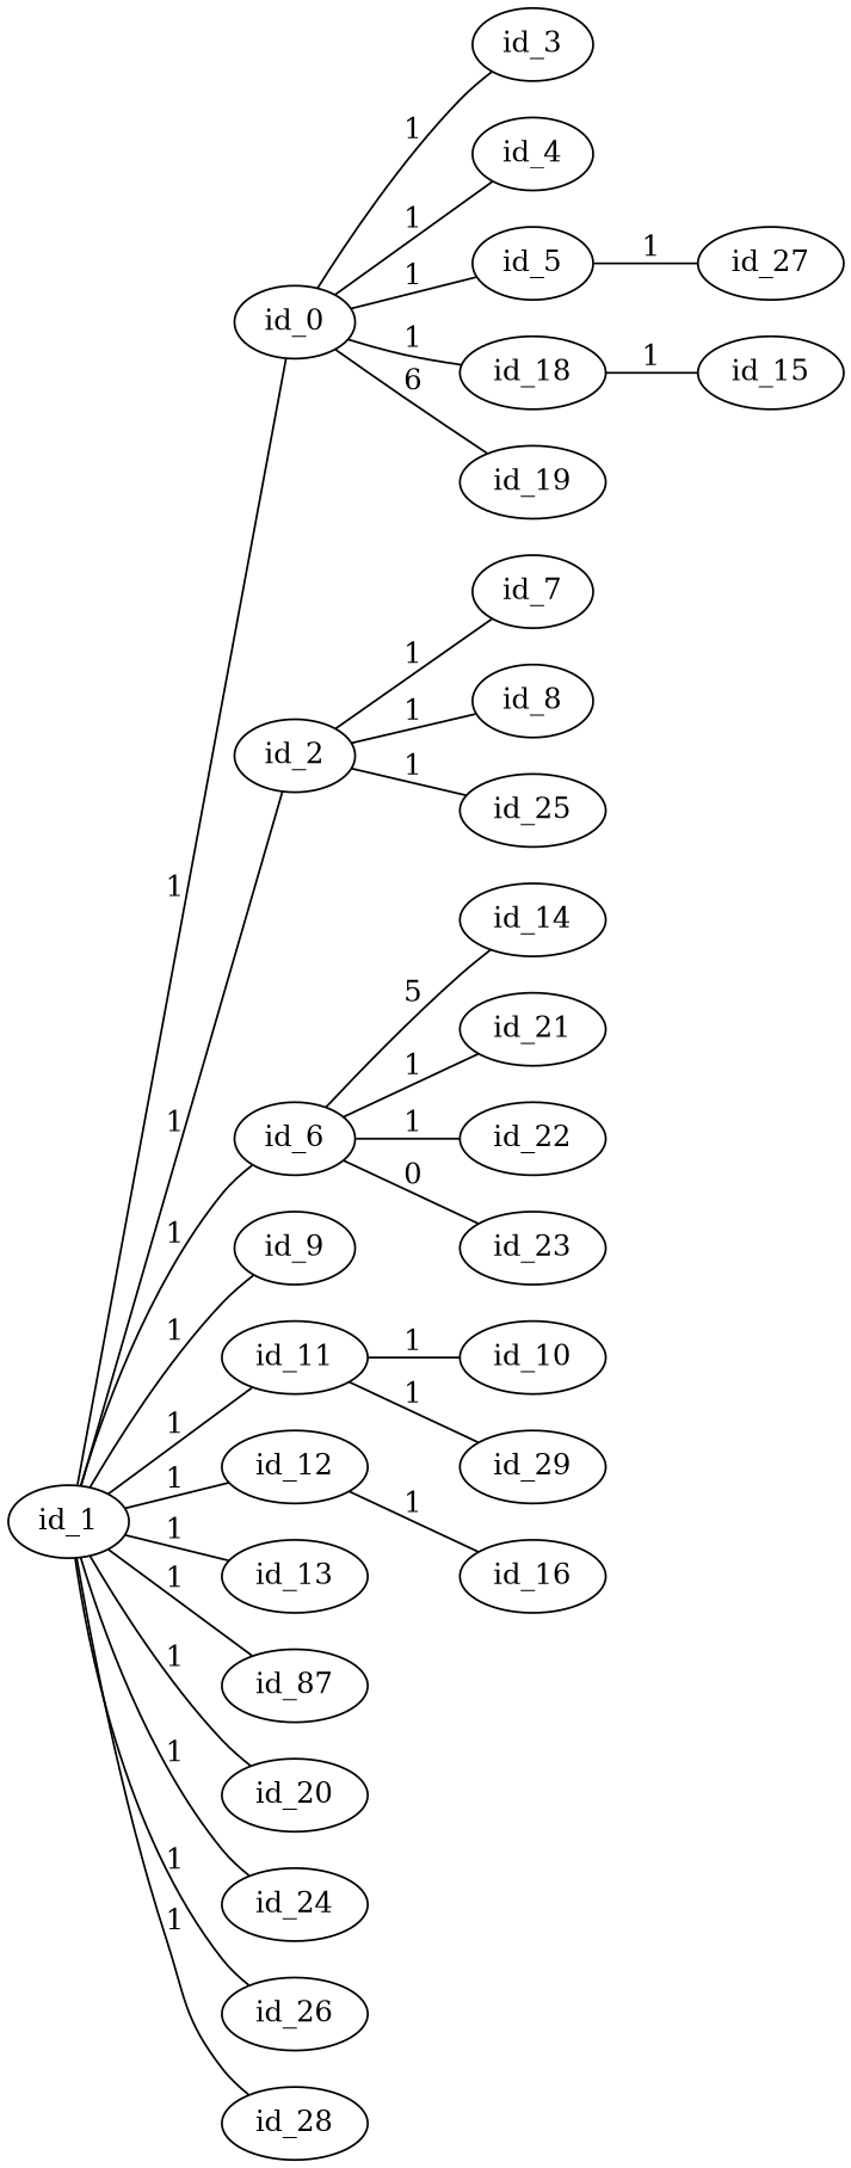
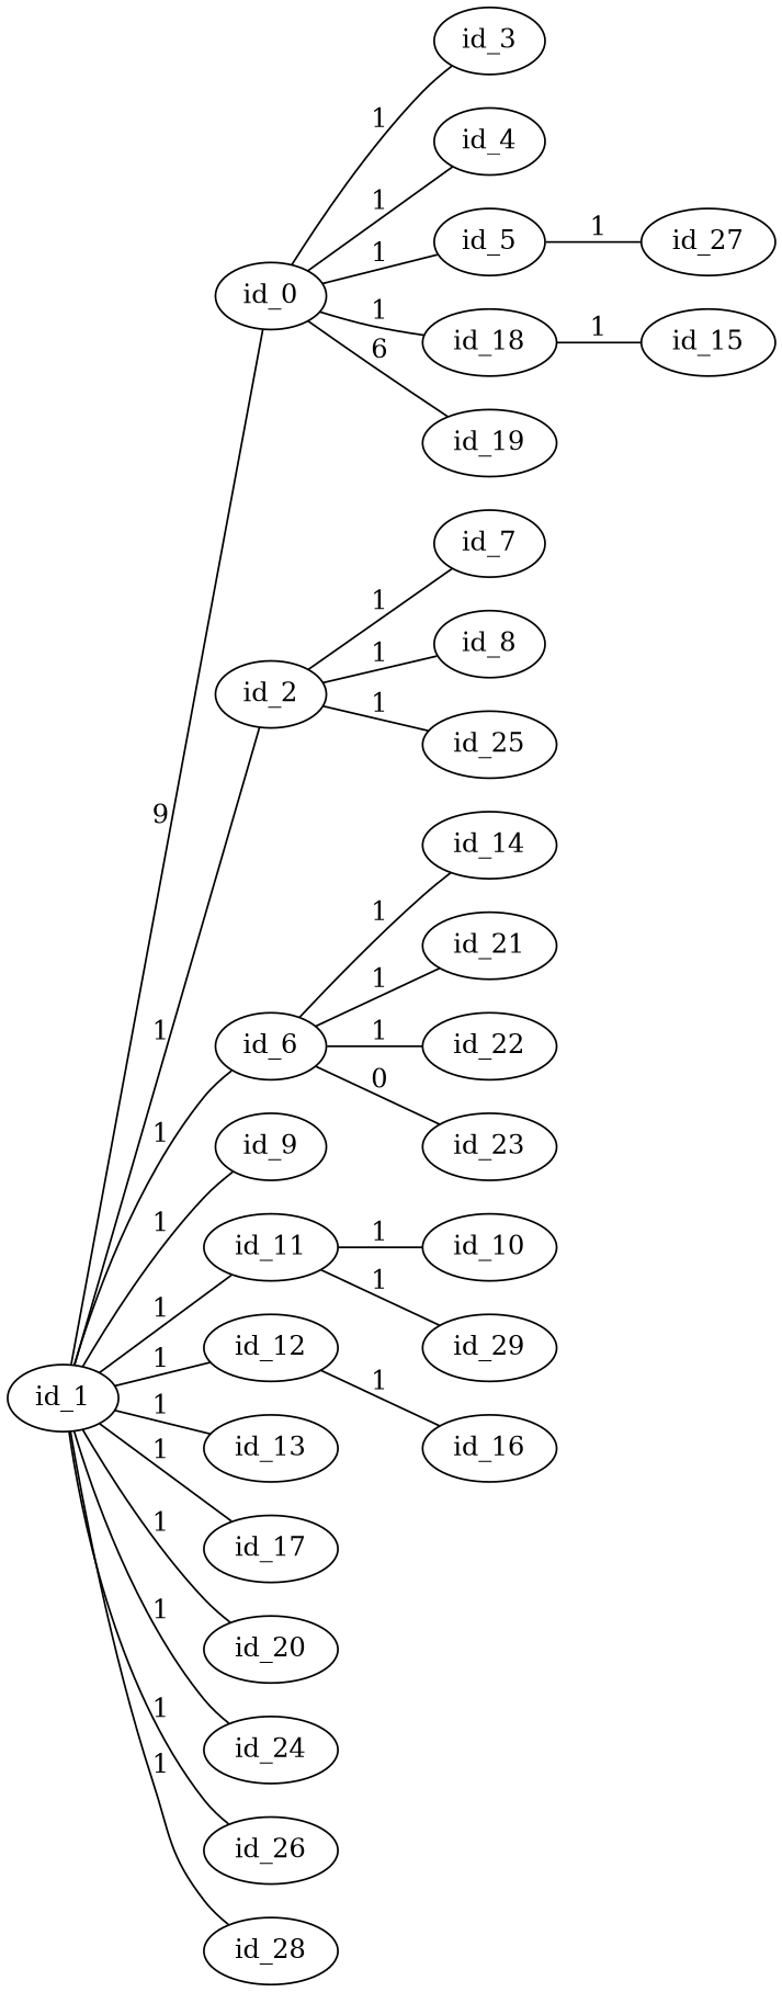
  graph {
    rankdir=LR
    id_0
    id_3
    id_4
    id_5
    id_18
    id_19
    id_27
    id_15
    id_1
    id_2
    id_6
    id_9
    id_11
    id_12
    id_13
-   id_17 [label=id_87]
+   id_17
    id_20
    id_24
    id_26
    id_28
    id_7
    id_8
    id_25
    id_14
    id_21
    id_22
    id_23
    id_10
    id_29
    id_16
    id_0 -- id_3 [label=1]
    id_0 -- id_4 [label=1]
    id_0 -- id_5 [label=1]
    id_0 -- id_18 [label=1]
    id_0 -- id_19 [label=6]
    id_5 -- id_27 [label=1]
    id_18 -- id_15 [label=1]
-   id_1 -- id_0 [label=1]
+   id_1 -- id_0 [label=9]
    id_1 -- id_2 [label=1]
    id_1 -- id_6 [label=1]
    id_1 -- id_9 [label=1]
    id_1 -- id_11 [label=1]
    id_1 -- id_12 [label=1]
    id_1 -- id_13 [label=1]
    id_1 -- id_17 [label=1]
    id_1 -- id_20 [label=1]
    id_1 -- id_24 [label=1]
    id_1 -- id_26 [label=1]
    id_1 -- id_28 [label=1]
    id_2 -- id_7 [label=1]
    id_2 -- id_8 [label=1]
    id_2 -- id_25 [label=1]
-   id_6 -- id_14 [label=5]
+   id_6 -- id_14 [label=1]
    id_6 -- id_21 [label=1]
    id_6 -- id_22 [label=1]
    id_6 -- id_23 [label=0]
    id_11 -- id_10 [label=1]
    id_11 -- id_29 [label=1]
    id_12 -- id_16 [label=1]
  }
